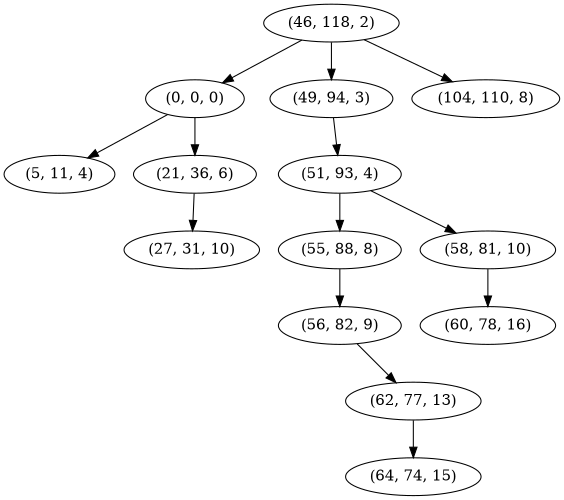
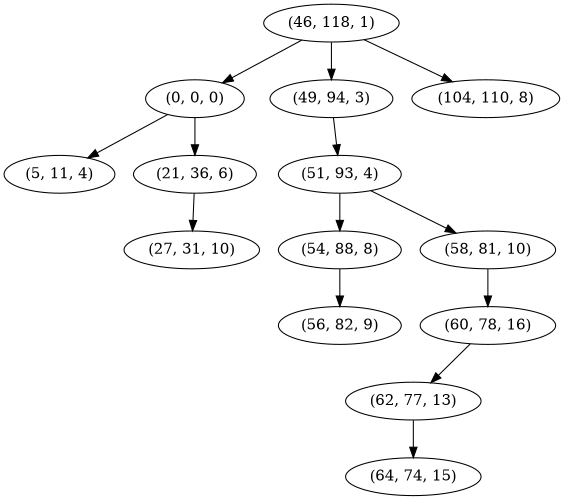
  digraph {
    "(0, 0, 0)"
    "(5, 11, 4)"
    "(21, 36, 6)"
    "(27, 31, 10)"
-   "(46, 118, 2)"
+   "(46, 118, 2)" [label="(46, 118, 1)"]
    "(49, 94, 3)"
    "(104, 110, 8)"
    "(51, 93, 4)"
-   "(55, 88, 8)"
+   "(55, 88, 8)" [label="(54, 88, 8)"]
    "(58, 81, 10)"
    "(56, 82, 9)"
    n12 [label="(60, 78, 16)"]
    "(62, 77, 13)"
    "(64, 74, 15)"
    "(0, 0, 0)" -> "(5, 11, 4)"
    "(0, 0, 0)" -> "(21, 36, 6)"
    "(21, 36, 6)" -> "(27, 31, 10)"
    "(46, 118, 2)" -> "(0, 0, 0)"
    "(46, 118, 2)" -> "(49, 94, 3)"
    "(46, 118, 2)" -> "(104, 110, 8)"
    "(49, 94, 3)" -> "(51, 93, 4)"
    "(51, 93, 4)" -> "(55, 88, 8)"
    "(51, 93, 4)" -> "(58, 81, 10)"
    "(55, 88, 8)" -> "(56, 82, 9)"
    "(58, 81, 10)" -> n12
-   "(56, 82, 9)" -> "(62, 77, 13)"
+   n12 -> "(62, 77, 13)"
    "(62, 77, 13)" -> "(64, 74, 15)"
  }
